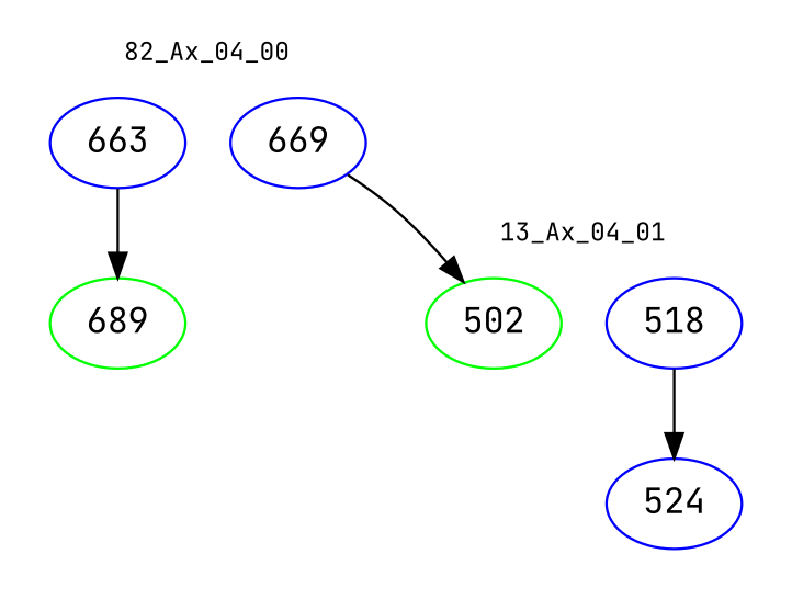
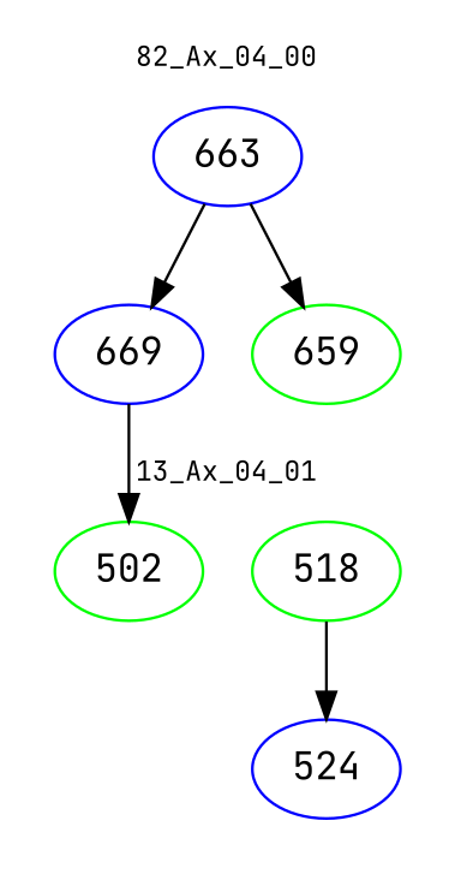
  digraph {
    fontname="JetBrains Mono"
    node [color=blue fontname="JetBrains Mono"]
    edge [color=black fontname="JetBrains Mono"]
-   n1 [label=518]
+   n1 [color=green label=518]
    n2 [color=green label=502]
    n3 [label=524]
    n4 [label=663]
    n5 [label=669]
-   n6 [color=green label=689]
+   n6 [color=green label=659]
    subgraph cluster_1 {
      color=white
      fontsize=10
      label="13_Ax_04_01"
      n1
      n2
      n3
    }
    subgraph cluster_2 {
      color=white
      fontsize=10
      label="82_Ax_04_00"
      n4
      n5
      n6
    }
    n1 -> n3
+   n4 -> n5
    n4 -> n6
    n5 -> n2
  }
